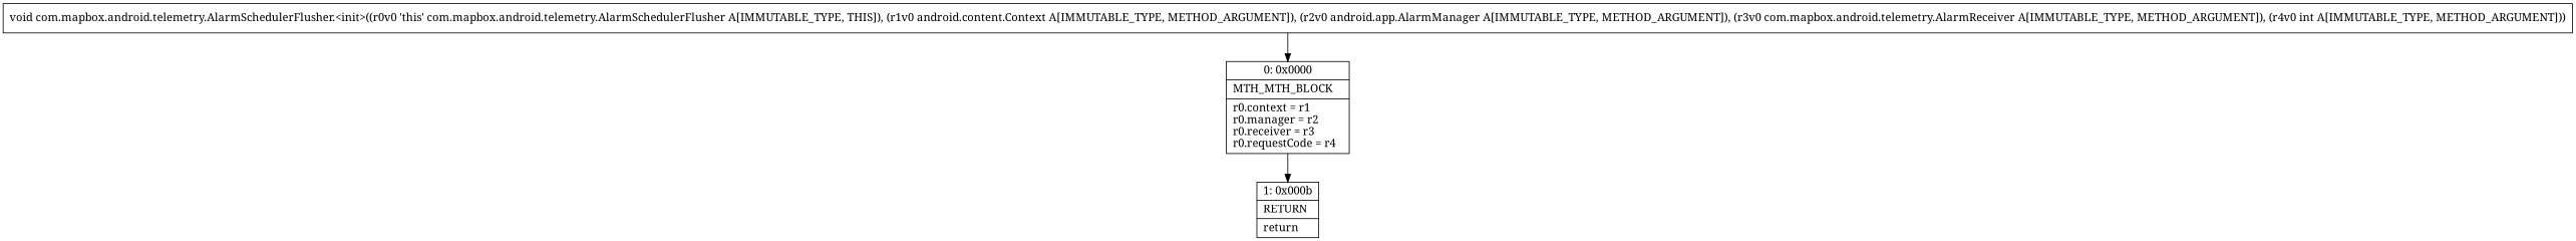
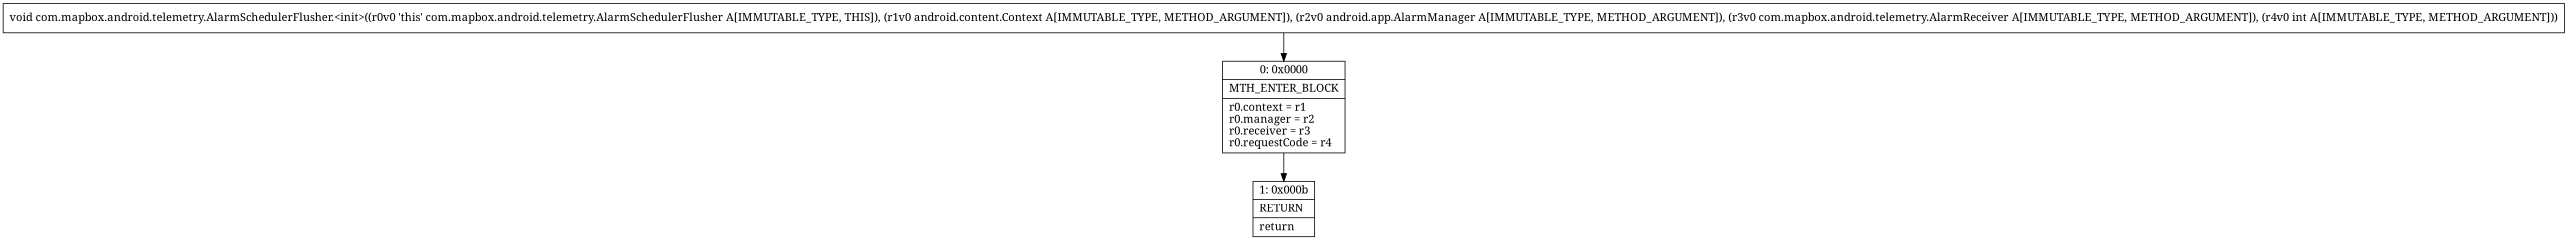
  digraph {
    fontname="Noto Serif"
    node [shape=record fontname="Noto Serif"]
    edge [fontname="Noto Serif"]
-   n1 [label="{0\:\ 0x0000|MTH_MTH_BLOCK\l|r0.context = r1\lr0.manager = r2\lr0.receiver = r3\lr0.requestCode = r4\l}"]
+   n1 [label="{0\:\ 0x0000|MTH_ENTER_BLOCK\l|r0.context = r1\lr0.manager = r2\lr0.receiver = r3\lr0.requestCode = r4\l}"]
    n2 [label="{1\:\ 0x000b|RETURN\l|return\l}"]
    n3 [label="{void com.mapbox.android.telemetry.AlarmSchedulerFlusher.\<init\>((r0v0 'this' com.mapbox.android.telemetry.AlarmSchedulerFlusher A[IMMUTABLE_TYPE, THIS]), (r1v0 android.content.Context A[IMMUTABLE_TYPE, METHOD_ARGUMENT]), (r2v0 android.app.AlarmManager A[IMMUTABLE_TYPE, METHOD_ARGUMENT]), (r3v0 com.mapbox.android.telemetry.AlarmReceiver A[IMMUTABLE_TYPE, METHOD_ARGUMENT]), (r4v0 int A[IMMUTABLE_TYPE, METHOD_ARGUMENT])) }"]
    n1 -> n2
    n3 -> n1
  }
